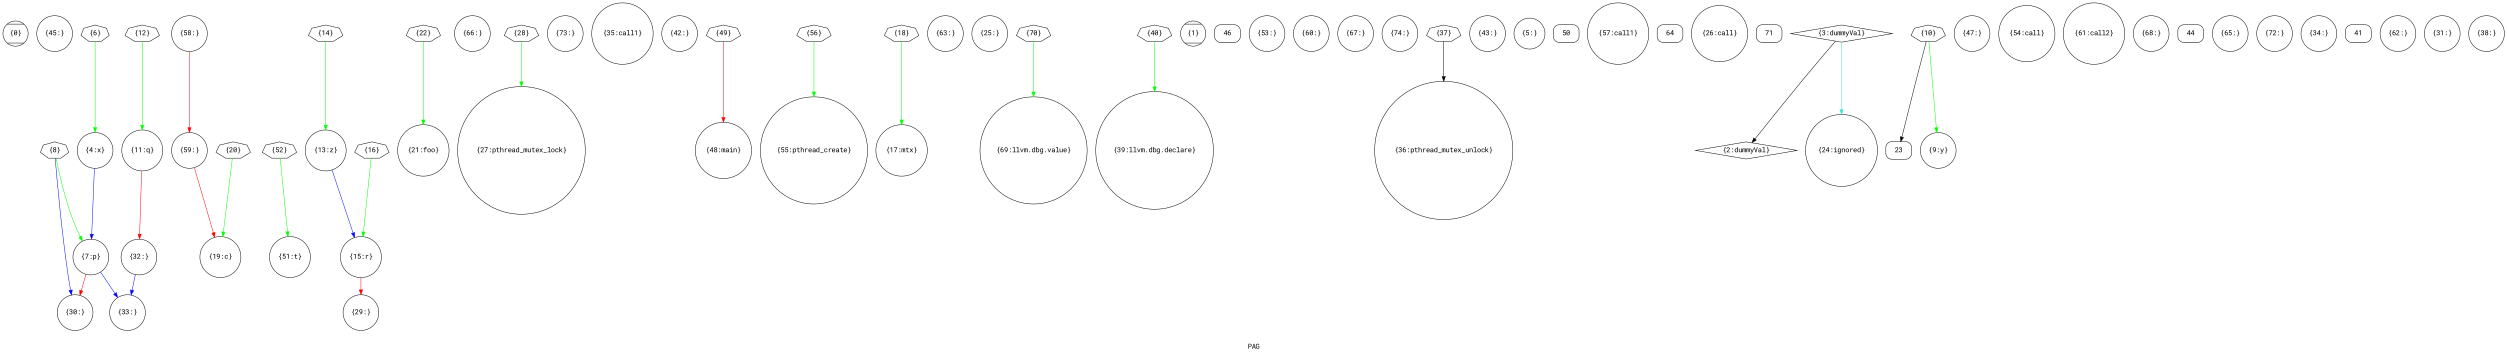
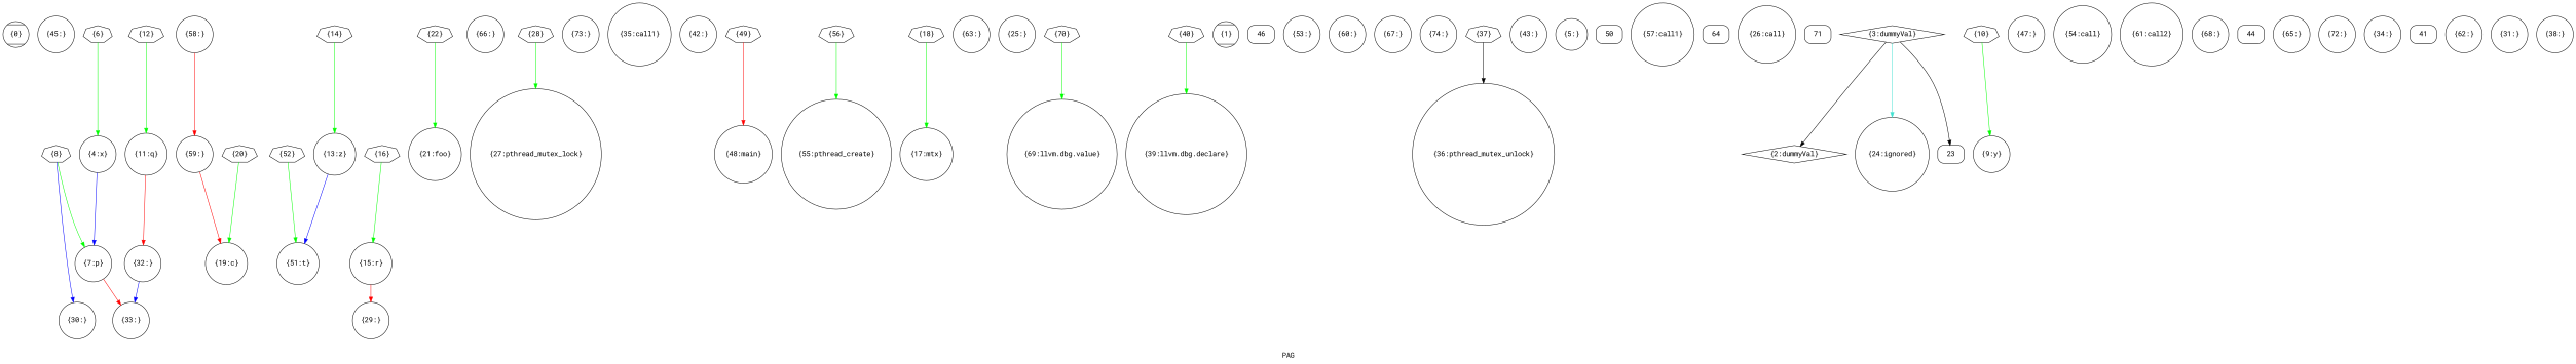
  digraph {
    fontname="Roboto Mono"
    label=PAG
    node [fontname="Roboto Mono" shape=circle]
    edge [color=green fontname="Roboto Mono"]
    n1 [label="{0}" shape=Mcircle]
    n2 [label="{45:}"]
    n3 [label="{7:p}"]
    n4 [label="{30:}"]
    n5 [label="{33:}"]
    n6 [label="{58:}"]
    n7 [label="{59:}"]
    n8 [label="{19:c}"]
    n9 [label="{52}" shape=septagon]
    n10 [label="{51:t}"]
    n11 [label="{14}" shape=septagon]
    n12 [label="{13:z}"]
    n13 [label="{15:r}"]
    n14 [label="{29:}"]
    n15 [label="{21:foo}"]
    n16 [label="{66:}"]
    n17 [label="{28}" shape=septagon]
    n18 [label="{27:pthread_mutex_lock}"]
    n19 [label="{73:}"]
    n20 [label="{35:call1}"]
    n21 [label="{42:}"]
    n22 [label="{4:x}"]
    n23 [label="{49}" shape=septagon]
    n24 [label="{48:main}"]
    n25 [label="{11:q}"]
    n26 [label="{32:}"]
    n27 [label="{56}" shape=septagon]
    n28 [label="{55:pthread_create}"]
    n29 [label="{18}" shape=septagon]
    n30 [label="{17:mtx}"]
    n31 [label="{63:}"]
    n32 [label="{25:}"]
    n33 [label="{70}" shape=septagon]
    n34 [label="{69:llvm.dbg.value}"]
    n35 [label="{39:llvm.dbg.declare}"]
    n36 [label="{1}" shape=Mcircle]
    n37 [label="{46}" shape=Mrecord]
    n38 [label="{8}" shape=septagon]
    n39 [label="{53:}"]
    n40 [label="{60:}"]
    n41 [label="{22}" shape=septagon]
    n42 [label="{67:}"]
    n43 [label="{74:}"]
    n44 [label="{36:pthread_mutex_unlock}"]
    n45 [label="{43:}"]
    n46 [label="{5:}"]
    n47 [label="{50}" shape=Mrecord]
    n48 [label="{12}" shape=septagon]
    n49 [label="{57:call1}"]
    n50 [label="{64}" shape=Mrecord]
    n51 [label="{26:call}"]
    n52 [label="{71}" shape=Mrecord]
    n53 [label="{40}" shape=septagon]
    n54 [label="{2:dummyVal}" shape=diamond]
    n55 [label="{47:}"]
    n56 [label="{9:y}"]
    n57 [label="{54:call}"]
    n58 [label="{16}" shape=septagon]
    n59 [label="{61:call2}"]
    n60 [label="{23}" shape=Mrecord]
    n61 [label="{68:}"]
    n62 [label="{37}" shape=septagon]
    n63 [label="{44}" shape=Mrecord]
    n64 [label="{6}" shape=septagon]
    n65 [label="{20}" shape=septagon]
    n66 [label="{65:}"]
    n67 [label="{72:}"]
    n68 [label="{34:}"]
    n69 [label="{41}" shape=Mrecord]
    n70 [label="{3:dummyVal}" shape=diamond]
    n71 [label="{24:ignored}"]
    n72 [label="{10}" shape=septagon]
    n73 [label="{62:}"]
    n74 [label="{31:}"]
    n75 [label="{38:}"]
-   n3 -> n4 [color=red]
-   n3 -> n5 [color=blue]
+   n3 -> n5 [color=red]
    n6 -> n7 [color=red]
    n7 -> n8 [color=red]
    n9 -> n10
    n11 -> n12
-   n12 -> n13 [color=blue]
+   n12 -> n10 [color=blue]
    n13 -> n14 [color=red]
    n17 -> n18
    n22 -> n3 [color=blue]
    n23 -> n24 [color=red]
    n25 -> n26 [color=red]
    n26 -> n5 [color=blue]
    n27 -> n28
    n29 -> n30
    n33 -> n34
    n38 -> n3
    n38 -> n4 [color=blue]
    n41 -> n15
    n48 -> n25
    n53 -> n35
    n58 -> n13
    n62 -> n44 [color=black]
    n64 -> n22
    n65 -> n8
    n70 -> n54 [color=black]
-   n72 -> n60 [color=black]
+   n70 -> n60 [color=black]
    n70 -> n71 [color=Turquoise]
    n72 -> n56
  }
